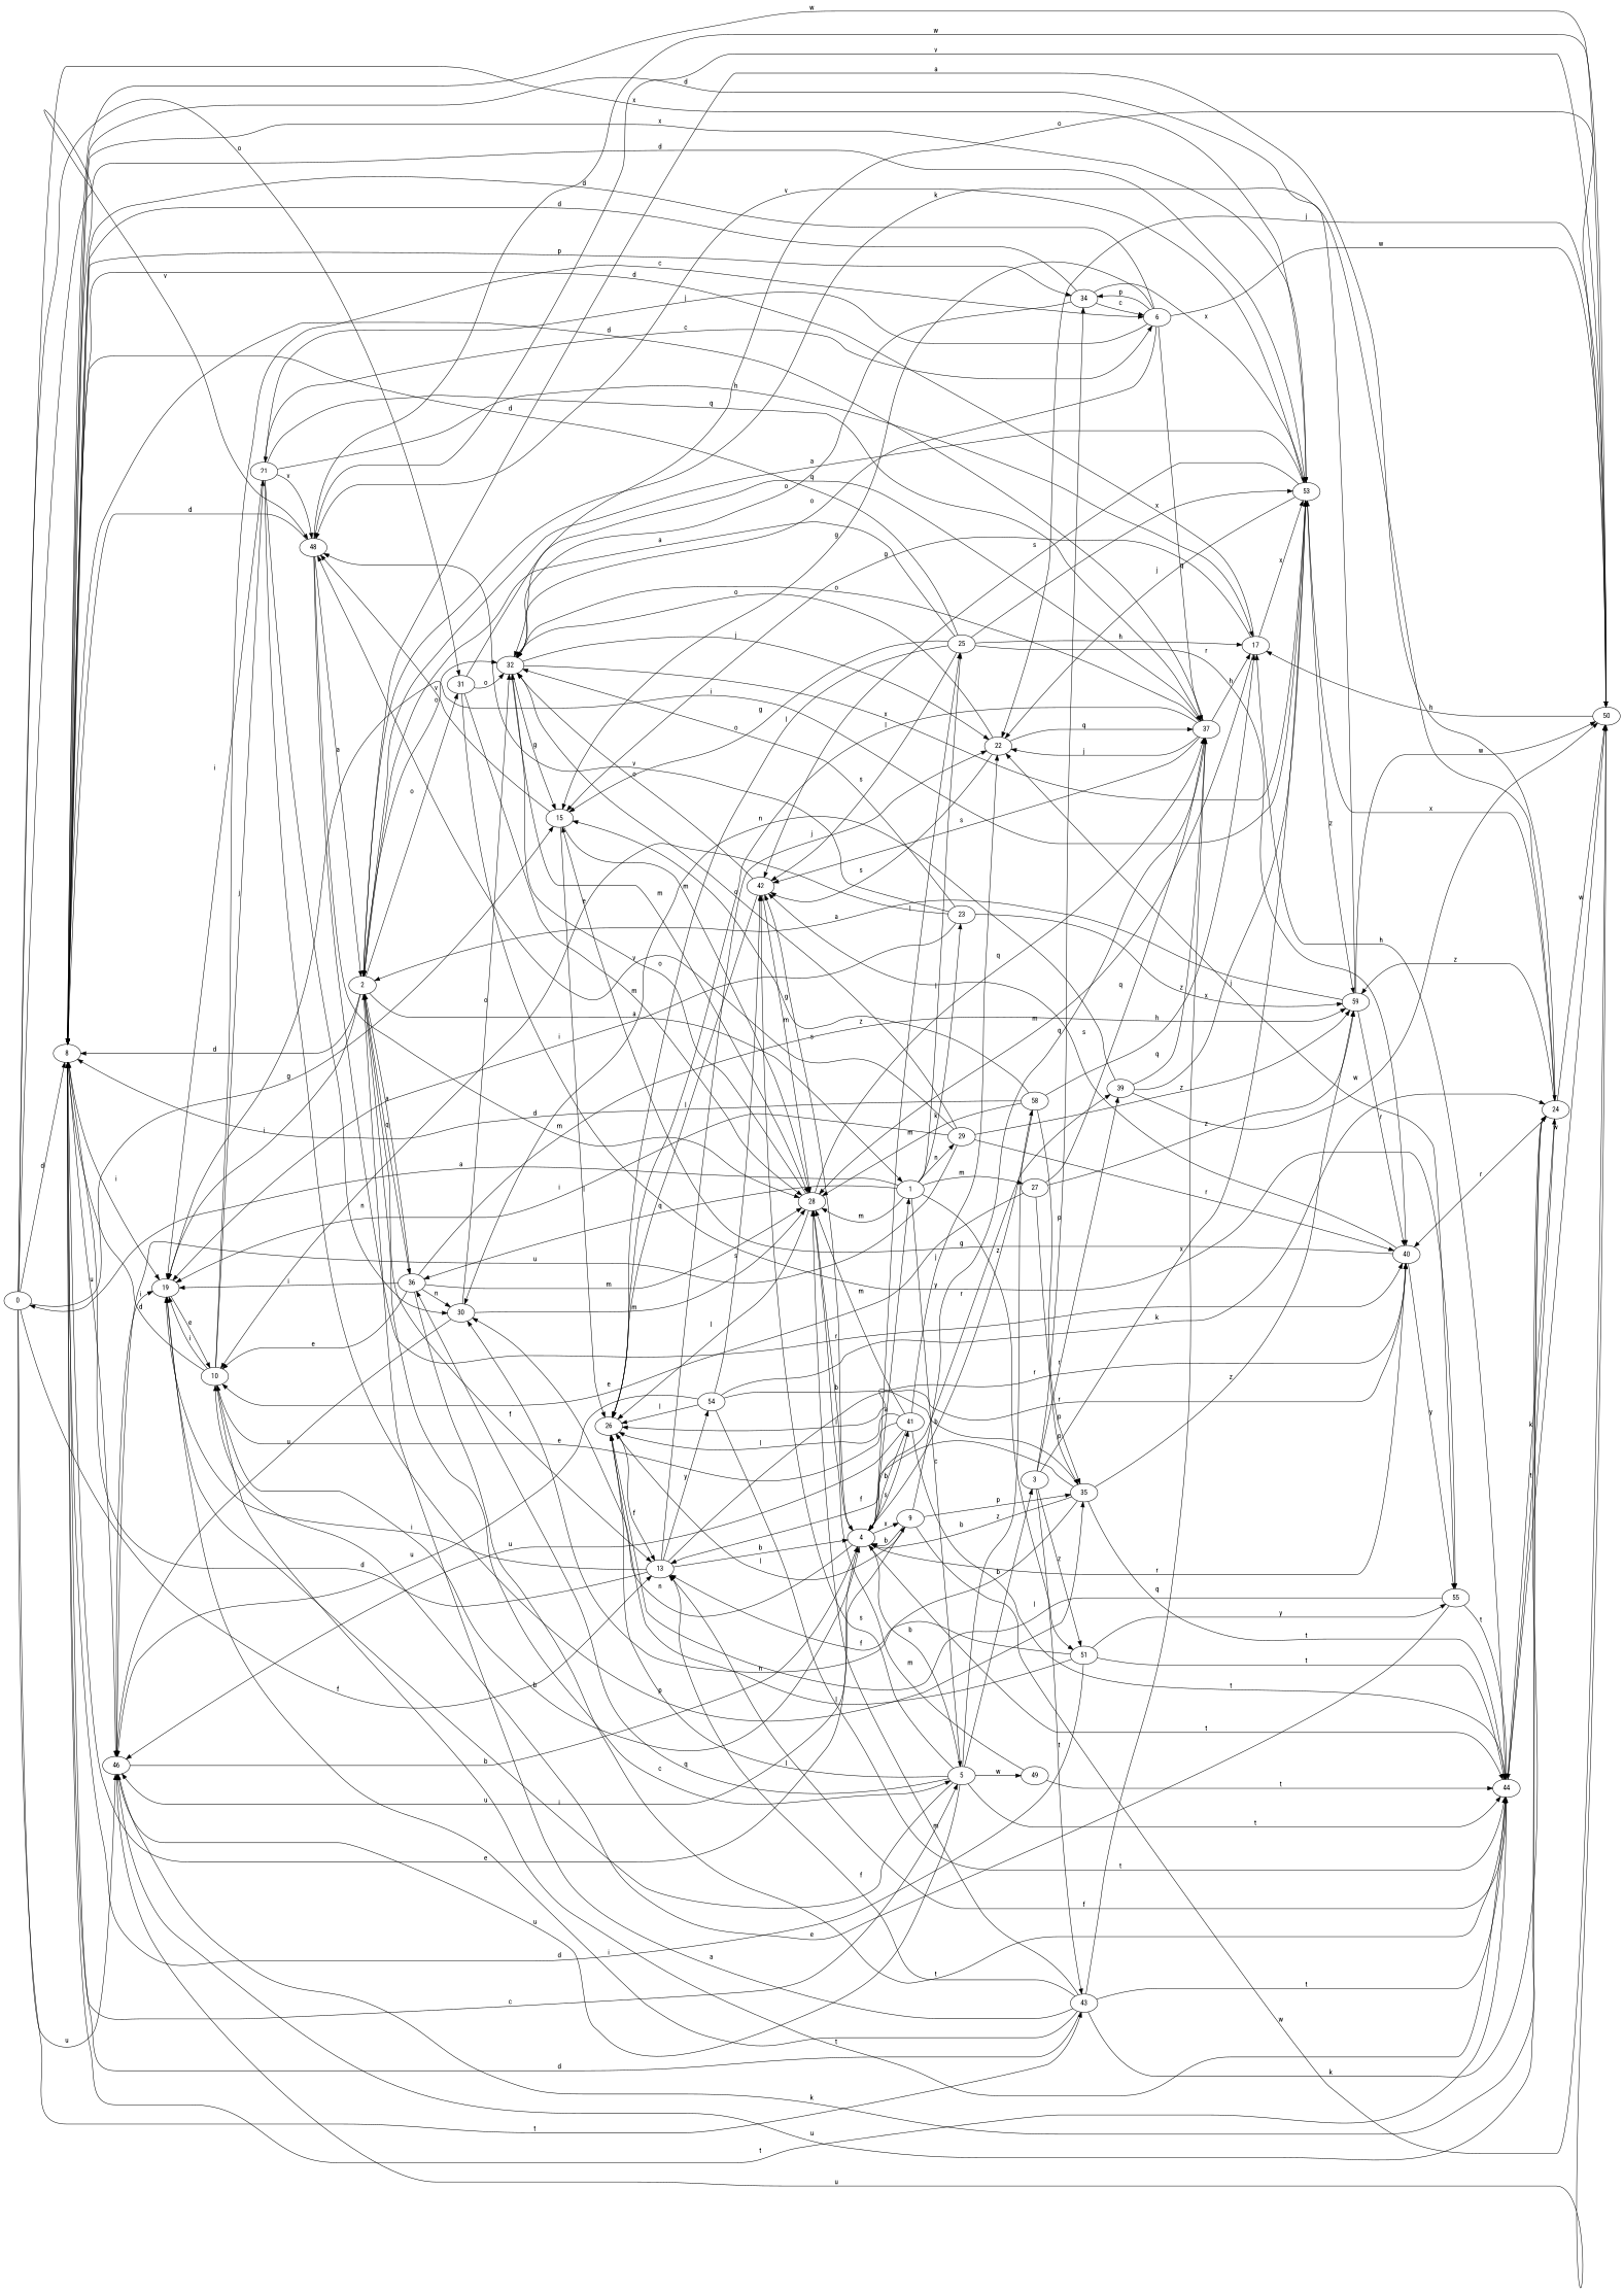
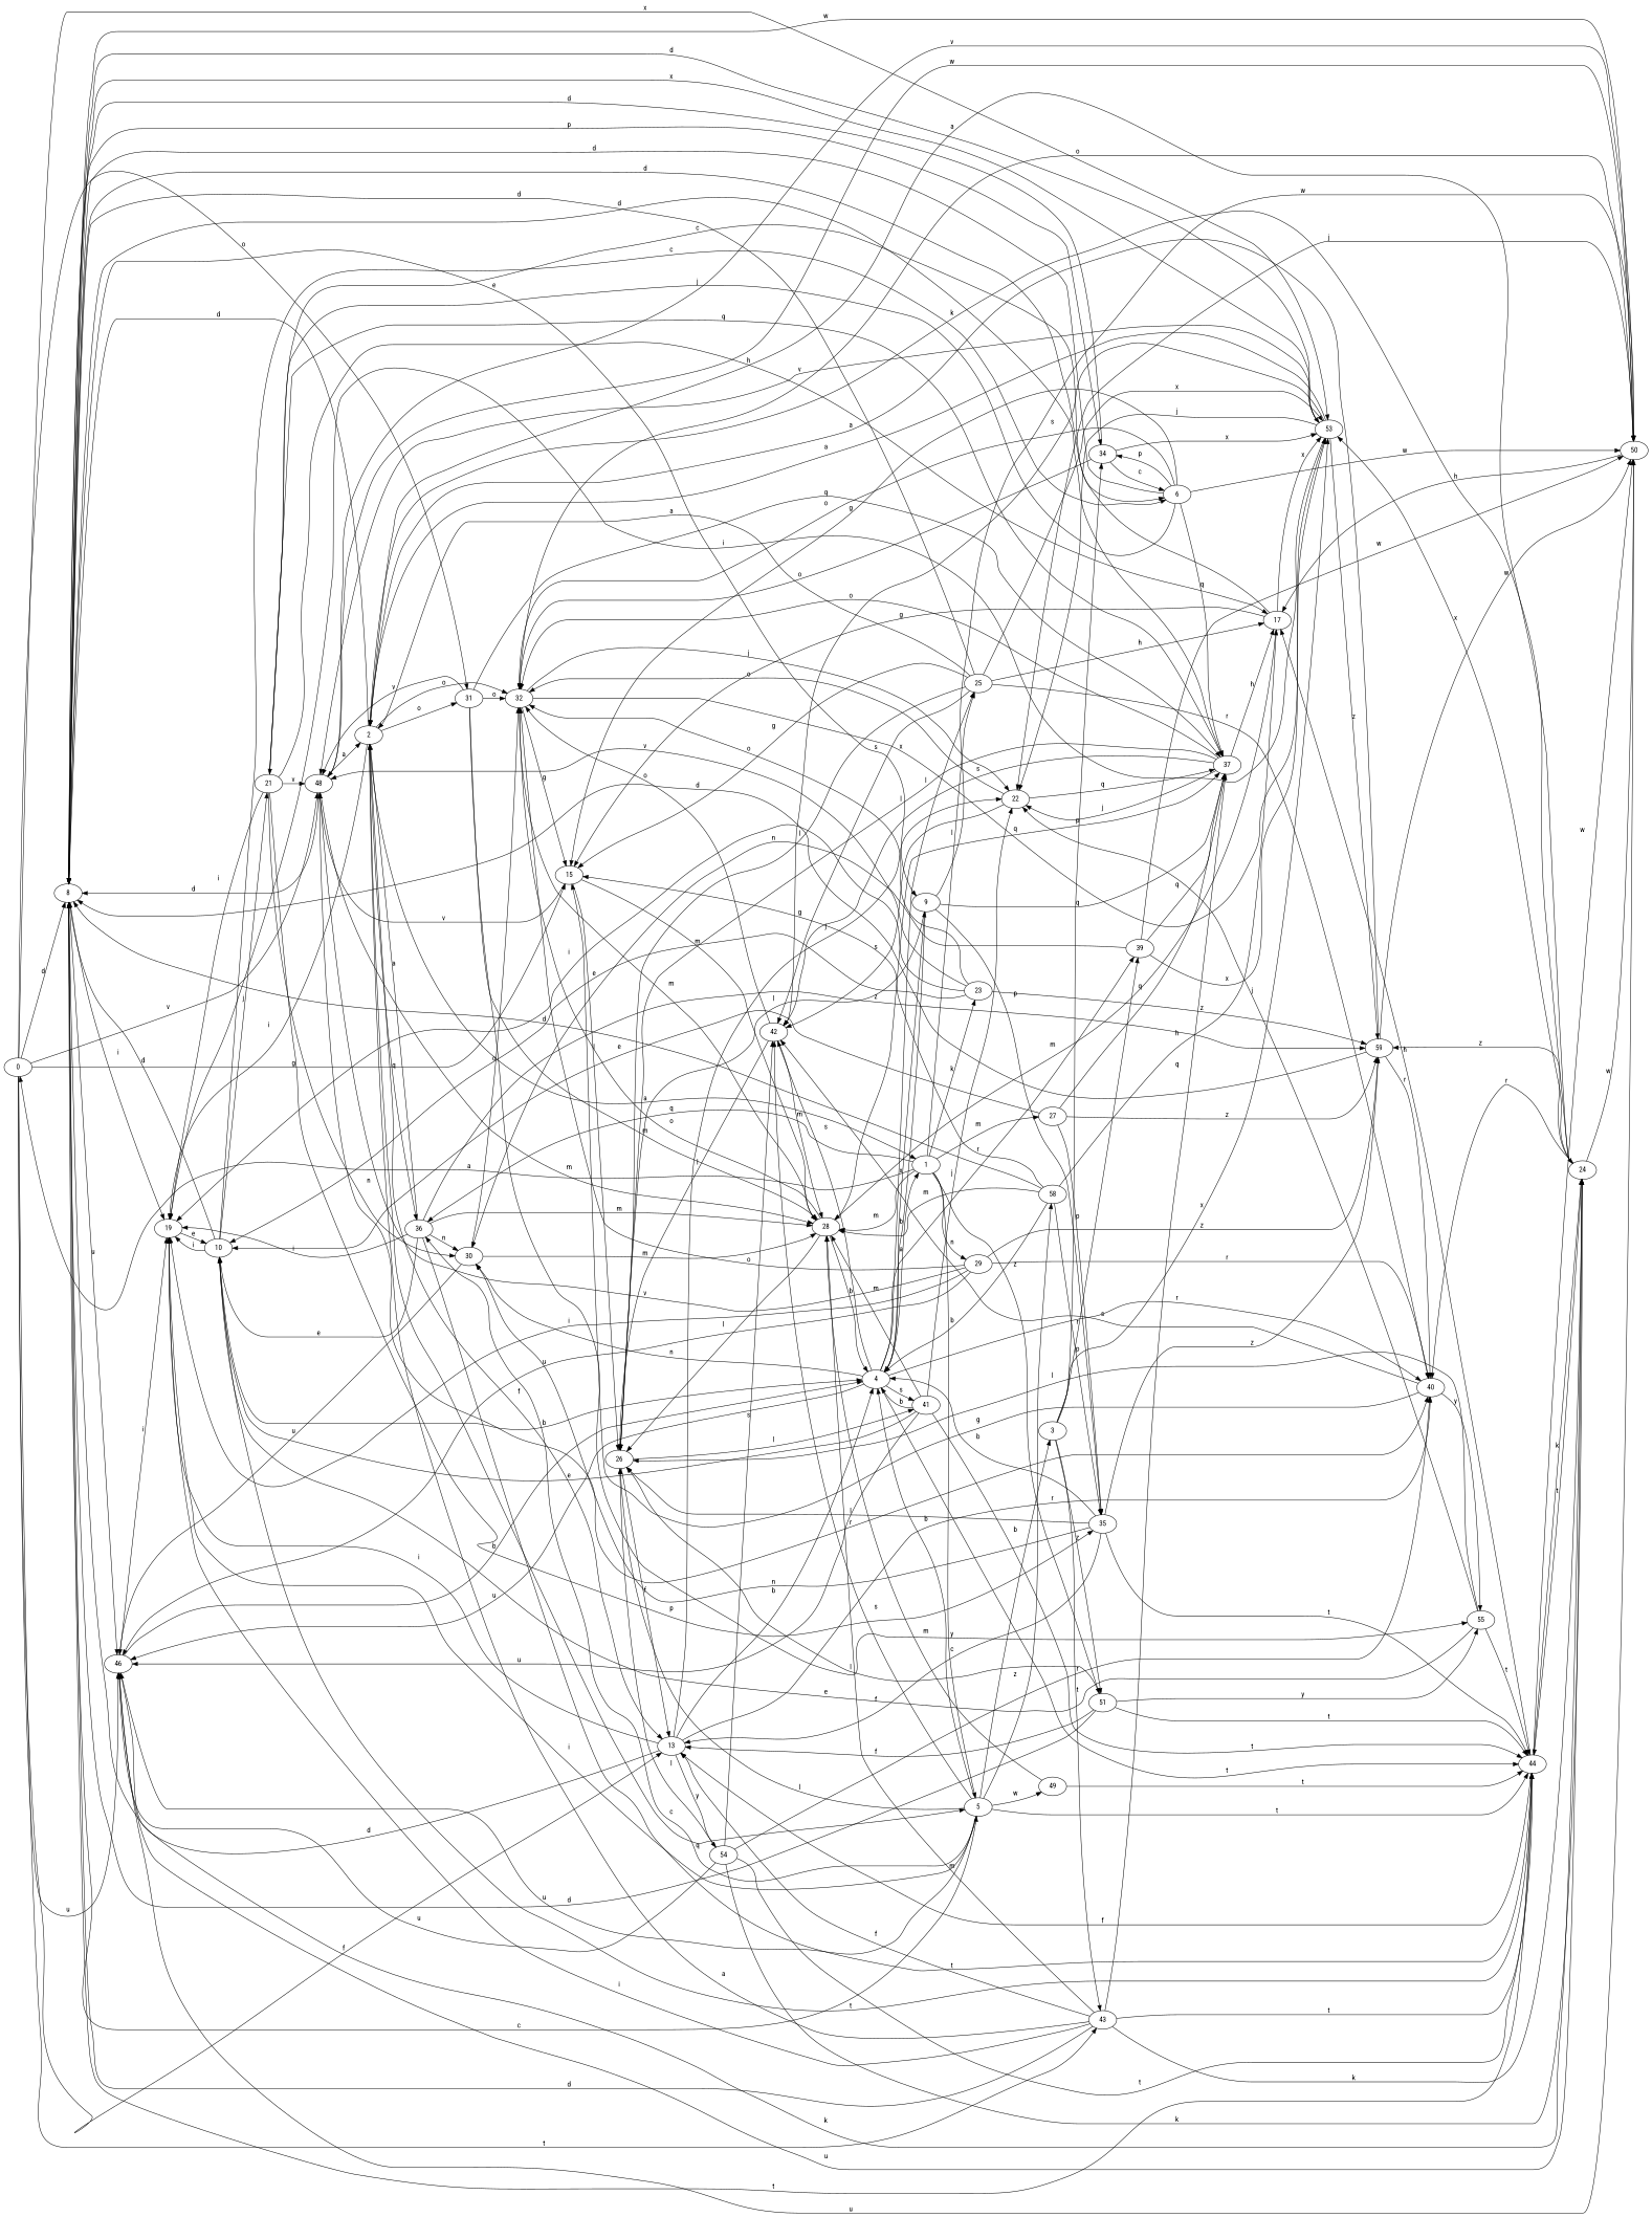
  strict digraph {
    fontname="Roboto Condensed"
    rankdir=LR
    node [fontname="Roboto Condensed"]
    edge [fontname="Roboto Condensed"]
    0
    8
    13
    15
    31
    43
    46
    48
    53
    5
    19
    34
    9
    44
    50
    4
    40
    22
    54
    28
    26
    17
    32
    37
    55
    2
    24
    42
    59
    1
    23
    25
    27
    29
    36
    n36 [label=51]
    3
    49
    58
    10
    35
    30
    39
    6
    41
    21
    0 -> 8 [label=d]
    0 -> 13 [label=f]
    0 -> 15 [label=g]
    0 -> 31 [label=o]
    0 -> 43 [label=t]
    0 -> 46 [label=u]
    0 -> 48 [label=v]
    0 -> 53 [label=x]
    8 -> 46 [label=u]
    8 -> 53 [label=x]
    8 -> 5 [label=c]
    8 -> 19 [label=i]
    8 -> 34 [label=p]
    8 -> 9 [label=e]
    8 -> 44 [label=t]
    8 -> 50 [label=w]
    13 -> 8 [label=d]
    13 -> 19 [label=i]
    13 -> 4 [label=b]
    13 -> 40 [label=r]
    13 -> 22 [label=j]
    13 -> 54 [label=y]
    15 -> 48 [label=v]
    15 -> 28 [label=m]
    15 -> 26 [label=l]
+   31 -> 48 [label=v]
    31 -> 28 [label=m]
    31 -> 32 [label=o]
    31 -> 37 [label=q]
    31 -> 55 [label=y]
    43 -> 8 [label=d]
    43 -> 13 [label=f]
    43 -> 19 [label=i]
    43 -> 44 [label=t]
    43 -> 28 [label=m]
    43 -> 37 [label=q]
    43 -> 2 [label=a]
    43 -> 24 [label=k]
    46 -> 19 [label=i]
    46 -> 4 [label=b]
    46 -> 24 [label=k]
    48 -> 8 [label=d]
    48 -> 50 [label=w]
    48 -> 40 [label=r]
    48 -> 28 [label=m]
    48 -> 2 [label=a]
    53 -> 8 [label=d]
    53 -> 48 [label=v]
    53 -> 19 [label=i]
    53 -> 22 [label=j]
    53 -> 2 [label=a]
    53 -> 42 [label=s]
    53 -> 59 [label=z]
    5 -> 46 [label=u]
    5 -> 19 [label=i]
    5 -> 44 [label=t]
    5 -> 4 [label=b]
    5 -> 26 [label=l]
    5 -> 42 [label=s]
    5 -> 36 [label=q]
    5 -> 3 [label=b]
    5 -> 49 [label=w]
    5 -> 58 [label=z]
    19 -> 10 [label=e]
    34 -> 8 [label=d]
    34 -> 53 [label=x]
    34 -> 32 [label=o]
    34 -> 6 [label=c]
    9 -> 50 [label=w]
    9 -> 4 [label=b]
    9 -> 26 [label=l]
    9 -> 37 [label=q]
    9 -> 35 [label=p]
    44 -> 13 [label=f]
    44 -> 50 [label=w]
    44 -> 17 [label=h]
    44 -> 24 [label=k]
    50 -> 46 [label=u]
    50 -> 48 [label=v]
    50 -> 22 [label=j]
    50 -> 17 [label=h]
    50 -> 32 [label=o]
    4 -> 46 [label=u]
    4 -> 9 [label=x]
    4 -> 44 [label=t]
    4 -> 40 [label=r]
    4 -> 42 [label=s]
    4 -> 1 [label=a]
    4 -> 25 [label=l]
    4 -> 30 [label=n]
    4 -> 39 [label=r]
    4 -> 41 [label=s]
    40 -> 15 [label=g]
    40 -> 55 [label=y]
    40 -> 42 [label=s]
    22 -> 32 [label=o]
    22 -> 37 [label=q]
    22 -> 42 [label=s]
    54 -> 46 [label=u]
    54 -> 44 [label=t]
    54 -> 40 [label=r]
    54 -> 26 [label=l]
    54 -> 24 [label=k]
    54 -> 42 [label=s]
    28 -> 4 [label=b]
    28 -> 26 [label=l]
    28 -> 32 [label=o]
    28 -> 37 [label=q]
    26 -> 13 [label=f]
    17 -> 8 [label=d]
    17 -> 15 [label=g]
    17 -> 53 [label=x]
    17 -> 28 [label=m]
    32 -> 15 [label=g]
    32 -> 53 [label=x]
    32 -> 22 [label=j]
    32 -> 28 [label=m]
    37 -> 8 [label=d]
    37 -> 22 [label=j]
    37 -> 26 [label=l]
    37 -> 17 [label=h]
    37 -> 32 [label=o]
    37 -> 42 [label=s]
    55 -> 44 [label=t]
    55 -> 22 [label=j]
    55 -> 26 [label=l]
    55 -> 10 [label=e]
    2 -> 8 [label=d]
    2 -> 13 [label=f]
    2 -> 31 [label=o]
    2 -> 5 [label=c]
    2 -> 19 [label=i]
    2 -> 32 [label=o]
    2 -> 24 [label=k]
    2 -> 1 [label=a]
    2 -> 36 [label=q]
    24 -> 46 [label=u]
    24 -> 53 [label=x]
    24 -> 44 [label=t]
    24 -> 50 [label=w]
    24 -> 40 [label=r]
    24 -> 2 [label=a]
    24 -> 59 [label=z]
    42 -> 28 [label=m]
    42 -> 26 [label=l]
    42 -> 32 [label=o]
    59 -> 8 [label=d]
    59 -> 50 [label=w]
    59 -> 40 [label=r]
    59 -> 2 [label=a]
    1 -> 0 [label=a]
    1 -> 5 [label=c]
    1 -> 28 [label=m]
    1 -> 23 [label=k]
    1 -> 25 [label=l]
    1 -> 27 [label=m]
    1 -> 29 [label=n]
    1 -> 36 [label=q]
    1 -> n36 [label=z]
    23 -> 48 [label=v]
    23 -> 19 [label=i]
    23 -> 32 [label=o]
    23 -> 59 [label=z]
    23 -> 10 [label=e]
    25 -> 8 [label=d]
    25 -> 15 [label=g]
    25 -> 53 [label=x]
    25 -> 40 [label=r]
    25 -> 26 [label=l]
    25 -> 17 [label=h]
    25 -> 2 [label=a]
    25 -> 42 [label=s]
    27 -> 37 [label=q]
    27 -> 59 [label=z]
    27 -> 10 [label=e]
    27 -> 35 [label=p]
    29 -> 46 [label=u]
    29 -> 48 [label=v]
    29 -> 19 [label=i]
    29 -> 40 [label=r]
    29 -> 32 [label=o]
    29 -> 59 [label=z]
    36 -> 19 [label=i]
    36 -> 44 [label=t]
    36 -> 28 [label=m]
    36 -> 2 [label=a]
    36 -> 59 [label=z]
    36 -> 10 [label=e]
    36 -> 30 [label=n]
    n36 -> 8 [label=d]
    n36 -> 13 [label=f]
    n36 -> 44 [label=t]
    n36 -> 26 [label=l]
    n36 -> 55 [label=y]
    3 -> 43 [label=t]
    3 -> 53 [label=x]
    3 -> 34 [label=p]
    3 -> n36 [label=z]
    3 -> 39 [label=r]
    49 -> 44 [label=t]
    49 -> 28 [label=m]
    58 -> 8 [label=d]
    58 -> 15 [label=g]
    58 -> 4 [label=b]
    58 -> 28 [label=m]
    58 -> 17 [label=h]
    58 -> 35 [label=p]
    10 -> 8 [label=d]
    10 -> 19 [label=i]
    10 -> 44 [label=t]
    10 -> 4 [label=b]
    10 -> 6 [label=c]
    10 -> 21 [label=j]
    35 -> 13 [label=f]
    35 -> 44 [label=t]
    35 -> 4 [label=b]
    35 -> 26 [label=l]
    35 -> 59 [label=z]
    35 -> 30 [label=n]
    30 -> 46 [label=u]
    30 -> 28 [label=m]
    30 -> 32 [label=o]
    39 -> 53 [label=x]
    39 -> 50 [label=w]
    39 -> 37 [label=q]
    39 -> 30 [label=n]
    6 -> 8 [label=d]
    6 -> 15 [label=g]
    6 -> 34 [label=p]
    6 -> 50 [label=w]
    6 -> 32 [label=o]
    6 -> 37 [label=q]
    6 -> 21 [label=j]
    41 -> 46 [label=u]
    41 -> 44 [label=t]
    41 -> 4 [label=b]
    41 -> 22 [label=j]
    41 -> 28 [label=m]
-   41 -> 26 [label=l]
+   26 -> 41 [label=l]
    41 -> 10 [label=e]
    21 -> 48 [label=v]
    21 -> 19 [label=i]
    21 -> 17 [label=h]
    21 -> 37 [label=q]
    21 -> 35 [label=p]
    21 -> 30 [label=n]
    21 -> 6 [label=c]
  }
